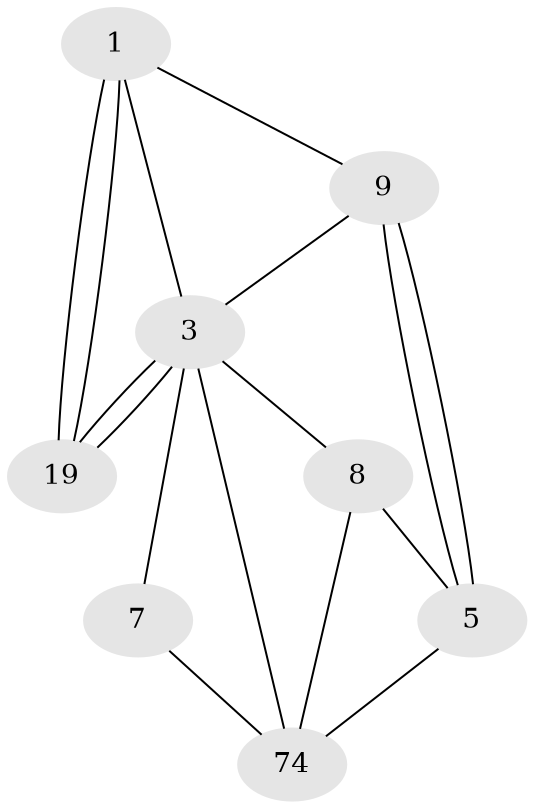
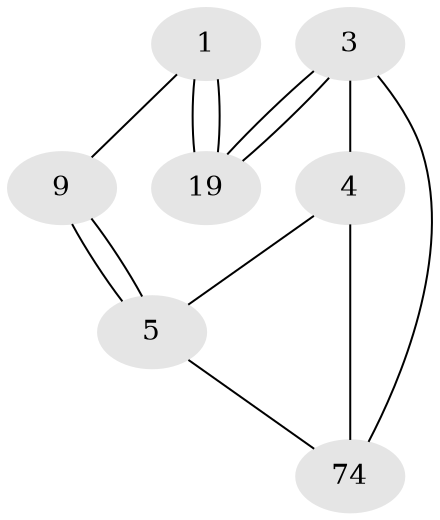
  graph {
    node [color=gray90 style=filled]
    1 [super="+11+19+20"]
    n2 [label=9 super="+6+15"]
    3 [super="+9+12+17"]
    n4 [label=19 super="+16"]
    5
-   4 [super="+8+18" label=8]
-   7 [super="+13"]
+   4 [super="+8+18"]
    n8 [label=74]
    1 -- n2
-   1 -- 3
    1 -- n4
    1 -- n4
-   n2 -- 3
    n2 -- 5
    n2 -- 5
    3 -- n4
    3 -- n4
    3 -- 4
-   3 -- 7
    3 -- n8
    5 -- n8
    4 -- 5
    4 -- n8
-   7 -- n8
  }
